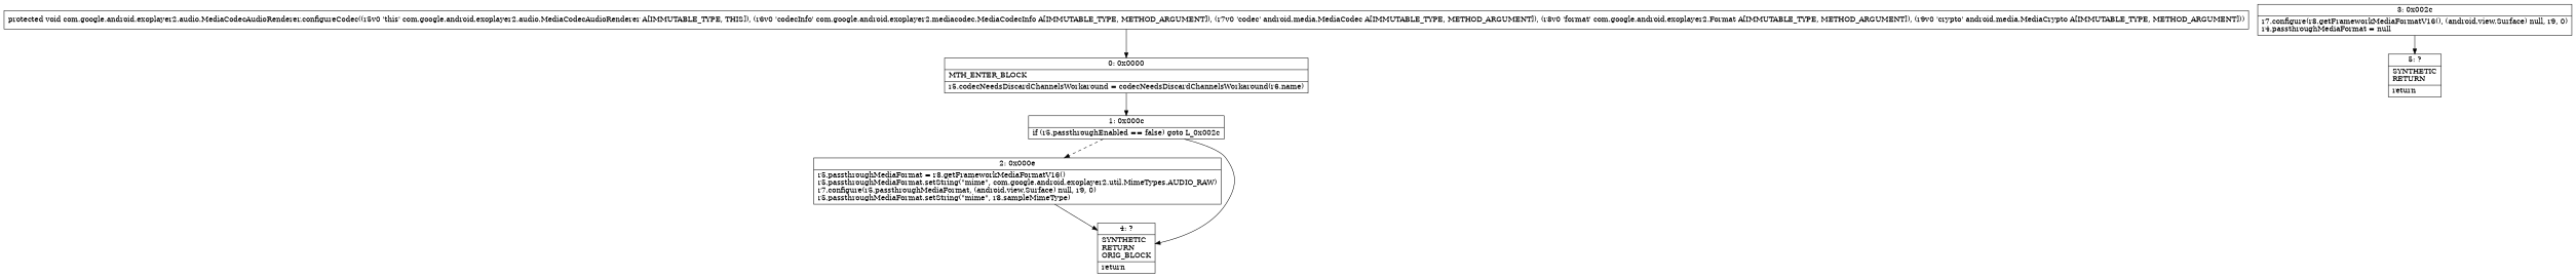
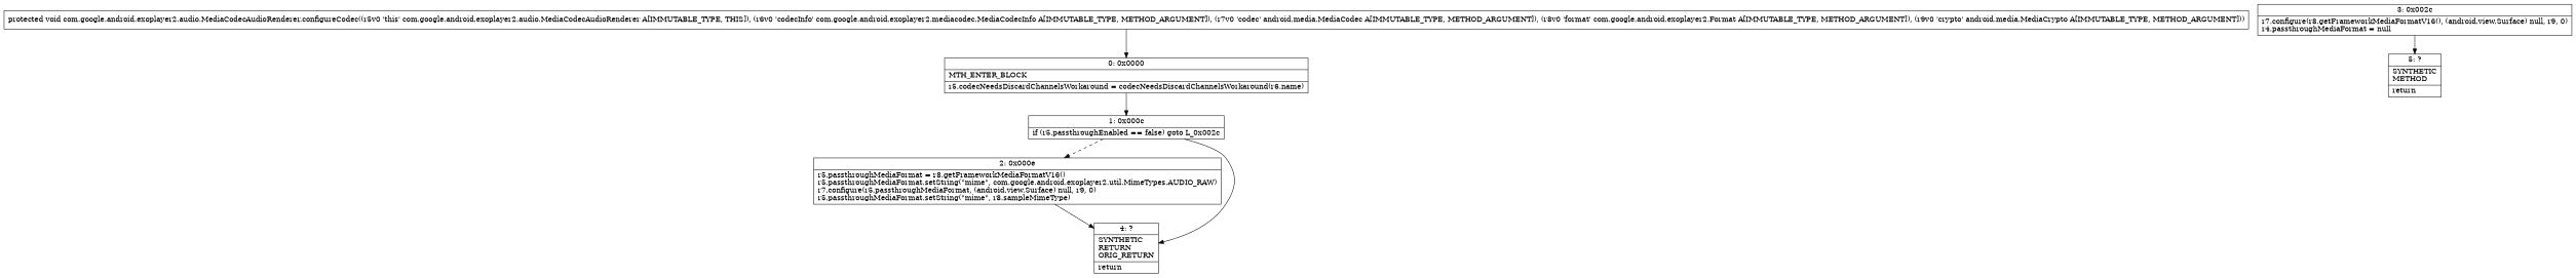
  digraph {
    node [shape=record]
    n1 [label="{0\:\ 0x0000|MTH_ENTER_BLOCK\l|r5.codecNeedsDiscardChannelsWorkaround = codecNeedsDiscardChannelsWorkaround(r6.name)\l}"]
    n2 [label="{1\:\ 0x000c|if (r5.passthroughEnabled == false) goto L_0x002c\l}"]
    n3 [label="{2\:\ 0x000e|r5.passthroughMediaFormat = r8.getFrameworkMediaFormatV16()\lr5.passthroughMediaFormat.setString(\"mime\", com.google.android.exoplayer2.util.MimeTypes.AUDIO_RAW)\lr7.configure(r5.passthroughMediaFormat, (android.view.Surface) null, r9, 0)\lr5.passthroughMediaFormat.setString(\"mime\", r8.sampleMimeType)\l}"]
-   n4 [label="{4\:\ ?|SYNTHETIC\lRETURN\lORIG_BLOCK\l|return\l}"]
+   n4 [label="{4\:\ ?|SYNTHETIC\lRETURN\lORIG_RETURN\l|return\l}"]
    n5 [label="{3\:\ 0x002c|r7.configure(r8.getFrameworkMediaFormatV16(), (android.view.Surface) null, r9, 0)\lr4.passthroughMediaFormat = null\l}"]
-   n6 [label="{5\:\ ?|SYNTHETIC\lRETURN\l|return\l}"]
+   n6 [label="{5\:\ ?|SYNTHETIC\lMETHOD\l|return\l}"]
    n7 [label="{protected void com.google.android.exoplayer2.audio.MediaCodecAudioRenderer.configureCodec((r5v0 'this' com.google.android.exoplayer2.audio.MediaCodecAudioRenderer A[IMMUTABLE_TYPE, THIS]), (r6v0 'codecInfo' com.google.android.exoplayer2.mediacodec.MediaCodecInfo A[IMMUTABLE_TYPE, METHOD_ARGUMENT]), (r7v0 'codec' android.media.MediaCodec A[IMMUTABLE_TYPE, METHOD_ARGUMENT]), (r8v0 'format' com.google.android.exoplayer2.Format A[IMMUTABLE_TYPE, METHOD_ARGUMENT]), (r9v0 'crypto' android.media.MediaCrypto A[IMMUTABLE_TYPE, METHOD_ARGUMENT])) }"]
    n1 -> n2
    n2 -> n3 [style=dashed]
    n2 -> n4
    n3 -> n4
    n5 -> n6
    n7 -> n1
  }
